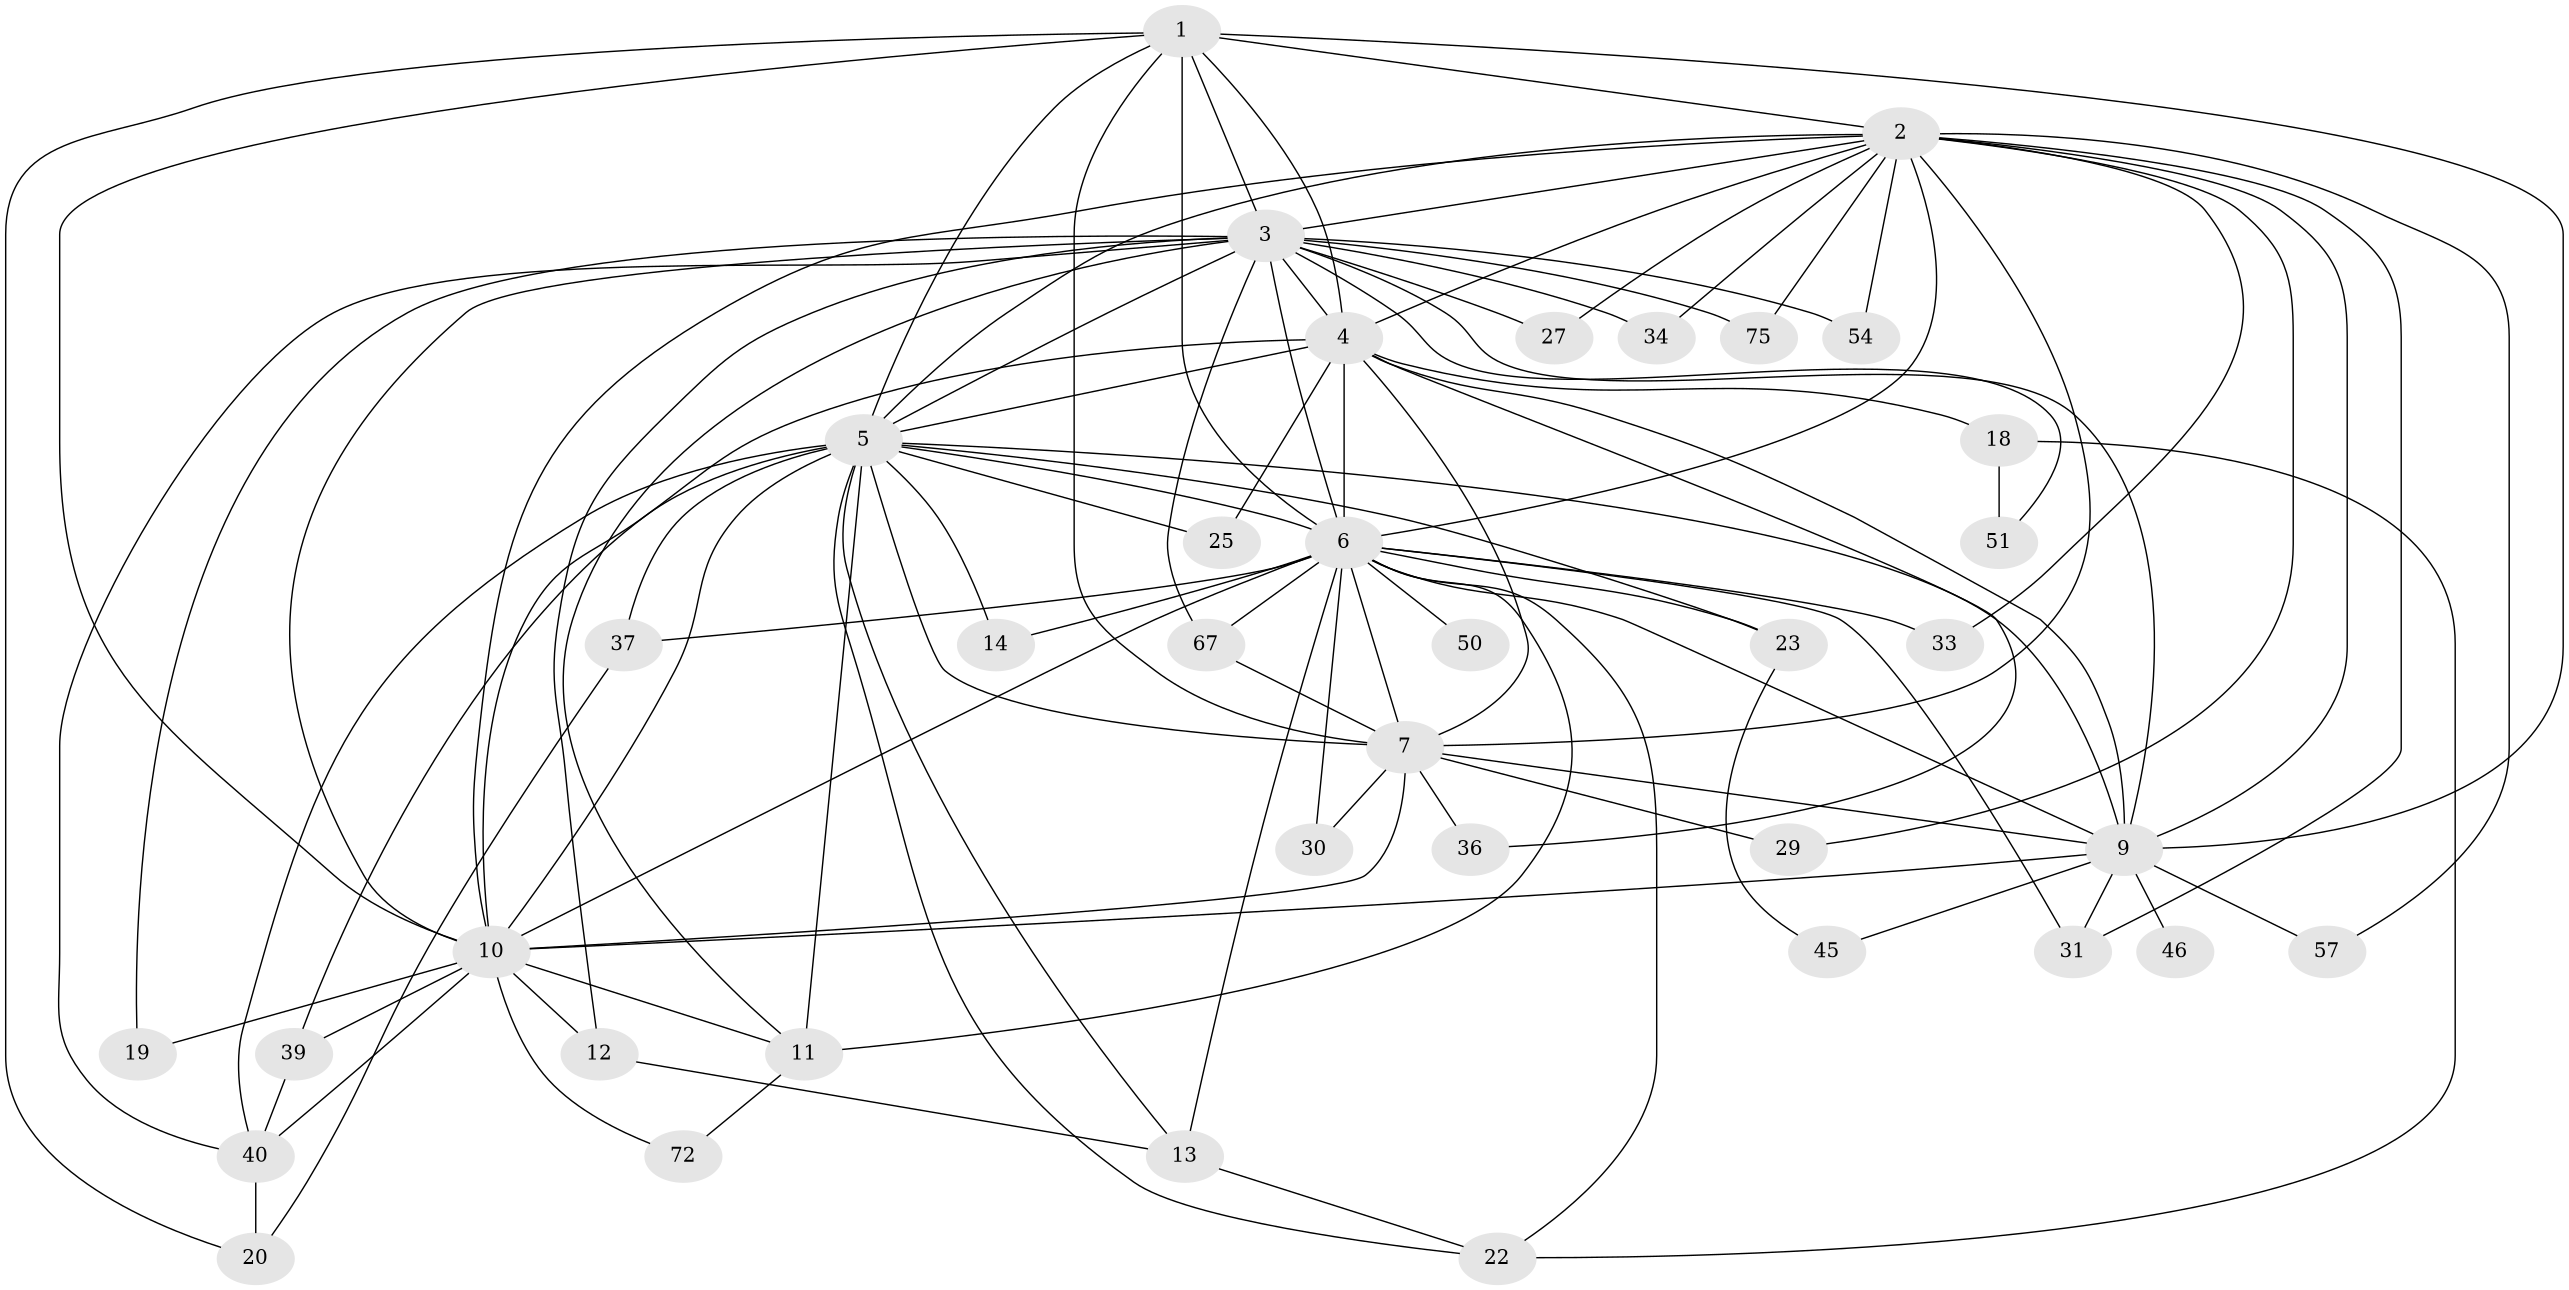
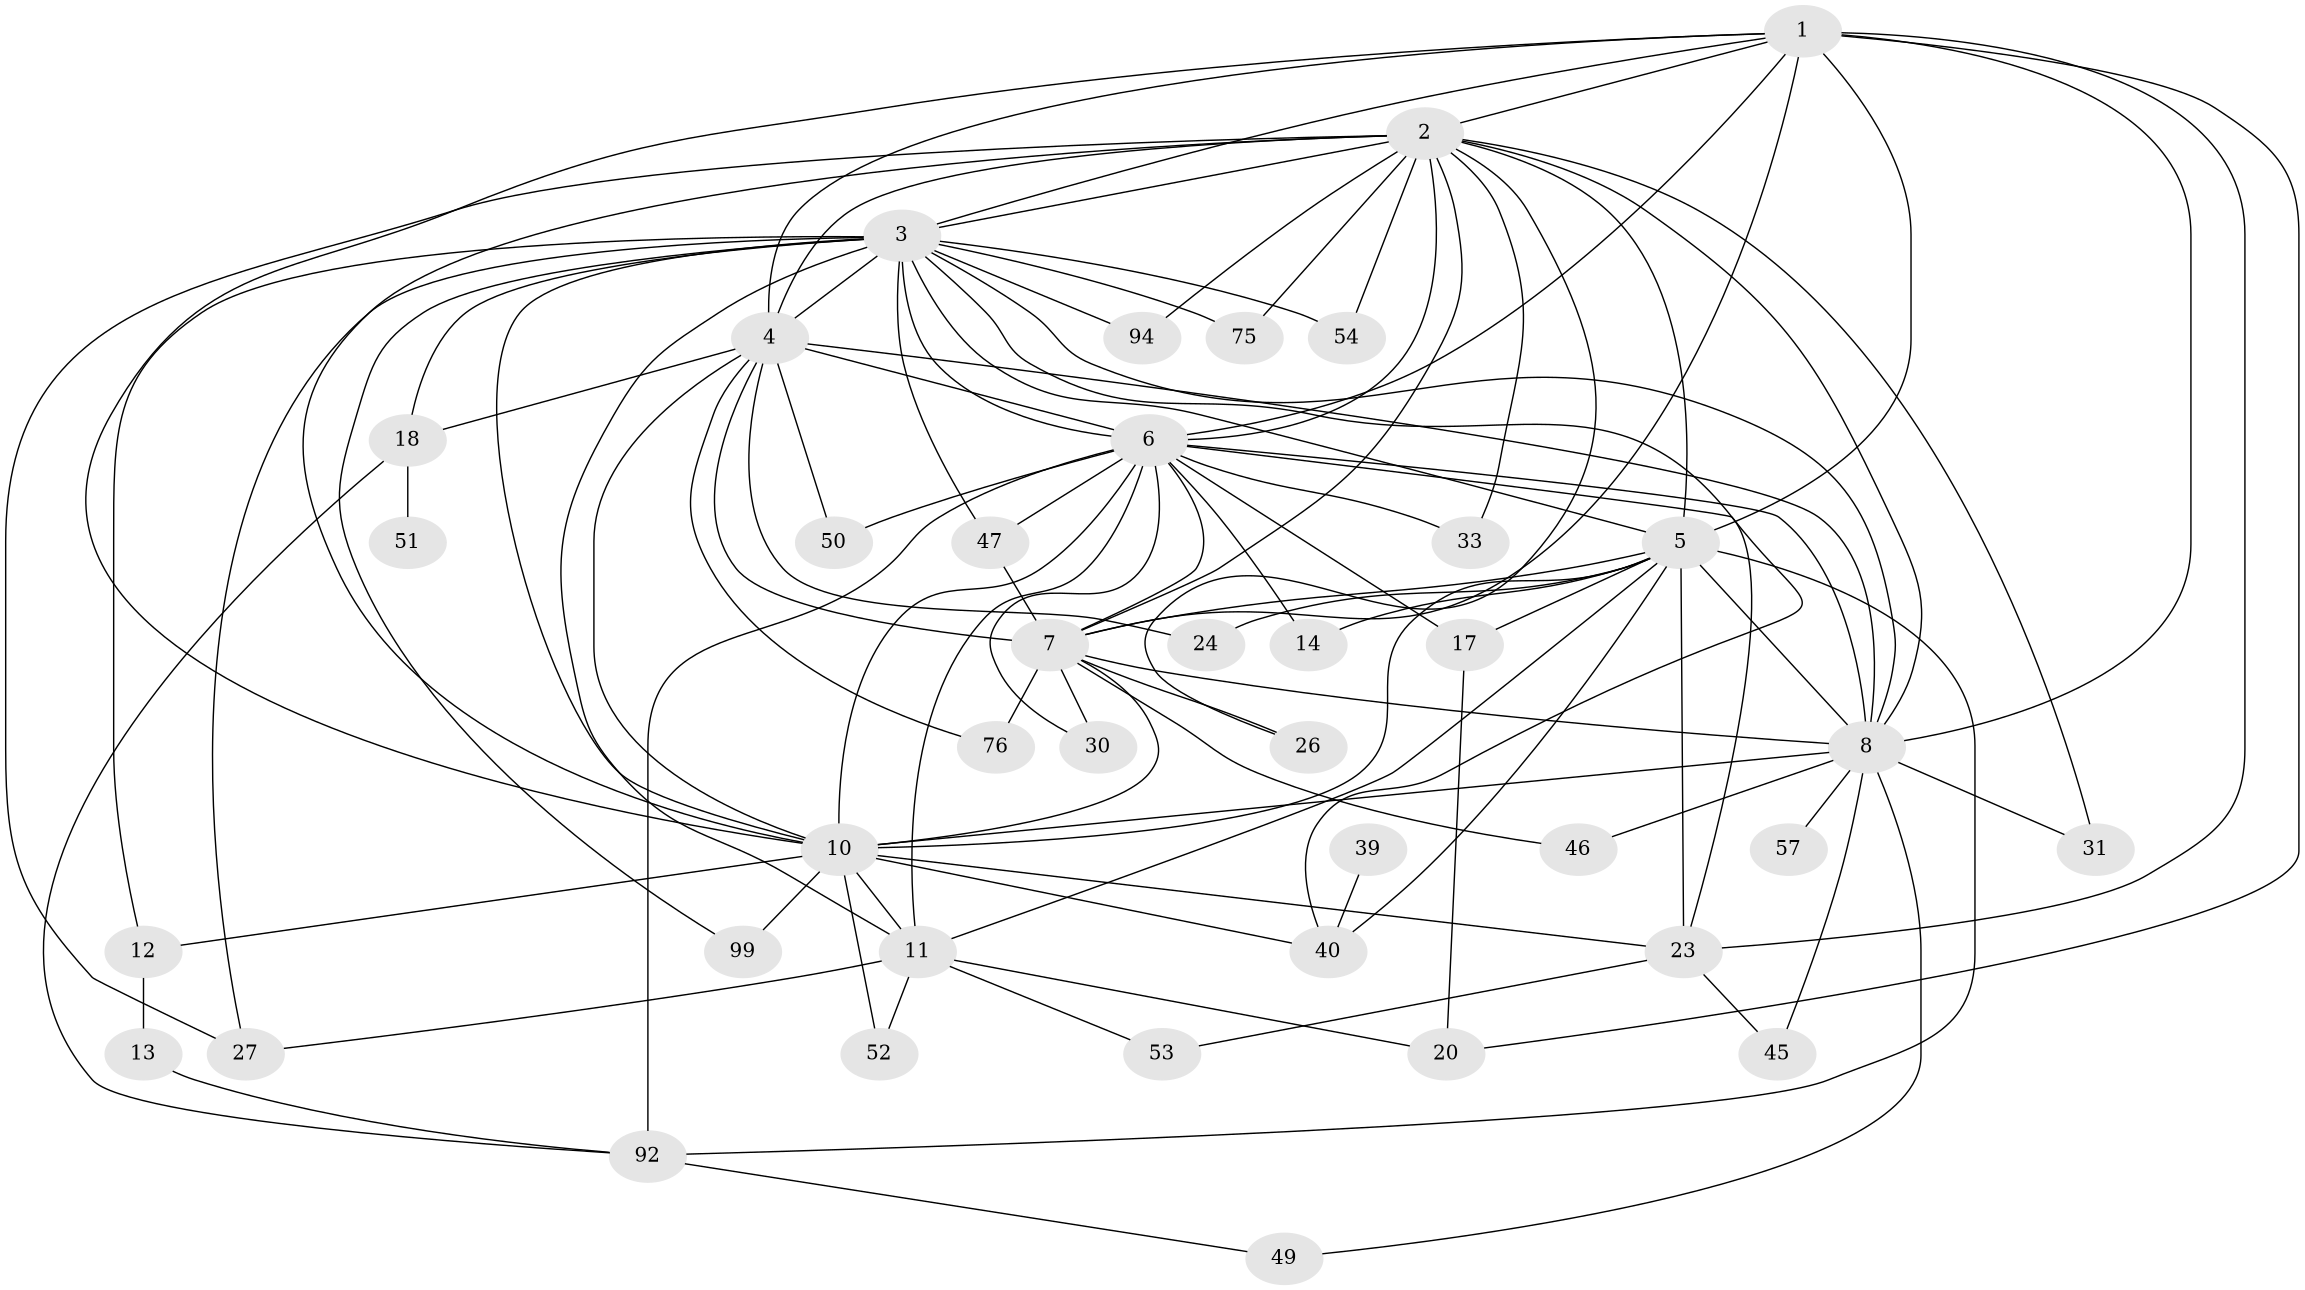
  graph {
    node [color=gray90 style=filled]
    1 [super="+16"]
    2 [super="+25"]
    3 [super="+44"]
    4 [super="+60"]
    5 [super="+55"]
    6 [super="+8"]
    7 [super="+15"]
-   9 [super="+32"]
+   9 [super="+32" label=8]
    10 [super="+37"]
    20 [super="+29"]
    23 [super="+48"]
-   26 [label=29]
+   26
    27 [super="+59"]
    31 [super="+45"]
    33
-   34 [super="+56"]
+   34 [super="+56" label=94]
    n17 [label=75]
    57
    n19 [label=54]
    11 [super="+21"]
    12 [super="+54"]
    18 [super="+28"]
-   19
+   19 [label=99]
    40 [super="+43"]
-   47 [label=67]
-   24 [label=25]
-   36
+   47
+   24
+   36 [label=76]
    13
    14
-   17 [label=37]
-   22 [super="+38"]
+   17
+   22 [super="+38" label=92]
    39
    30
    50
    46
    n36 [label=45]
-   52 [label=72]
+   49
+   52
+   53
    51
    1 -- 2
    1 -- 3
    1 -- 4
    1 -- 5 [weight=2]
    1 -- 6 [weight=2]
    1 -- 7 [weight=2]
    1 -- 9 [weight=2]
    1 -- 10
    1 -- 20
+   1 -- 23
    2 -- 3
    2 -- 4
    2 -- 5
    2 -- 6 [weight=3]
    2 -- 7
    2 -- 9
    2 -- 10
    2 -- 26
    2 -- 27
    2 -- 31
    2 -- 33
    2 -- 34
    2 -- n17
-   2 -- 57
    2 -- n19
    3 -- 4
    3 -- 5
    3 -- 6 [weight=2]
    3 -- 9
    3 -- 10 [weight=2]
    3 -- 27
    3 -- 34
    3 -- n17
    3 -- n19
    3 -- 11
    3 -- 12
-   3 -- 51
+   3 -- 18
    3 -- 19
    3 -- 40
    3 -- 47
-   4 -- 5
+   4 -- 50
    4 -- 6 [weight=3]
    4 -- 7
    4 -- 9
    4 -- 10
    4 -- 18
    4 -- 24
    4 -- 36
-   5 -- 6 [weight=2]
    5 -- 7
    5 -- 9
    5 -- 10
    5 -- 23
    5 -- 11 [weight=2]
    5 -- 40
    5 -- 24
-   5 -- 13
    5 -- 14
    5 -- 17
    5 -- 22
-   5 -- 39
    6 -- 7 [weight=2]
    6 -- 9 [weight=2]
    6 -- 10 [weight=2]
    6 -- 23
-   6 -- 31
    6 -- 33
    6 -- 11
    6 -- 47
-   6 -- 13
    6 -- 14
    6 -- 17
    6 -- 22
    6 -- 30
    6 -- 50
    7 -- 9
    7 -- 10
    7 -- 26
    7 -- 36
    7 -- 30
+   7 -- 46
    9 -- 10
    9 -- 31
    9 -- 57
    9 -- 46
    9 -- n36
+   9 -- 49
    10 -- 11
    10 -- 12
    10 -- 19
    10 -- 40
-   10 -- 39
+   10 -- 23
    10 -- 52
    23 -- n36
-   40 -- 20
+   23 -- 53
+   11 -- 20
+   11 -- 27
    11 -- 52
+   11 -- 53
    12 -- 13
    18 -- 22
    18 -- 51 [weight=2]
    47 -- 7
    13 -- 22
    17 -- 20
+   22 -- 49
    39 -- 40
  }
